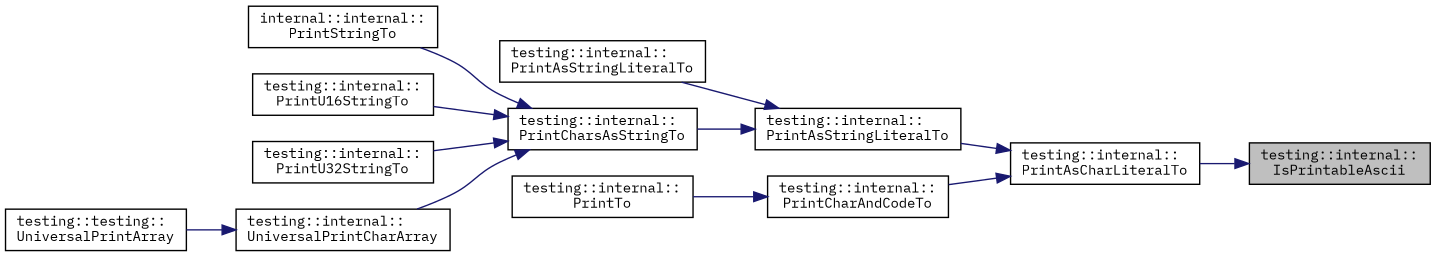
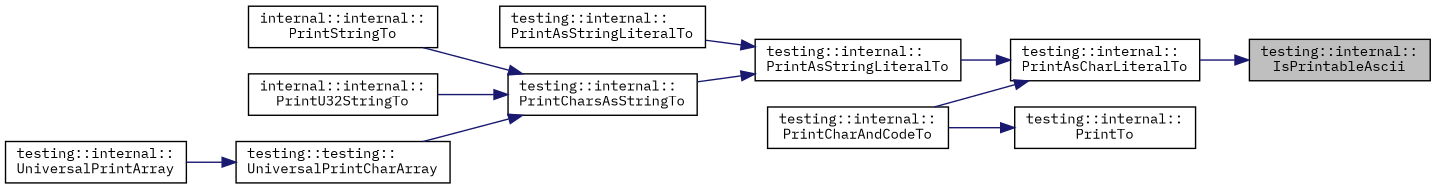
  digraph {
    fontname="IBM Plex Mono"
    rankdir=RL
    node [color=black fontname="IBM Plex Mono" fontsize=10 shape=record]
    edge [color=midnightblue dir=back fontname="IBM Plex Mono" fontsize=10 labelfontname=Helvetica labelfontsize=10 style=solid]
    n1 [fillcolor=grey75 fontcolor=black height=0.2 label="testing::internal::\lIsPrintableAscii" style=filled width=0.4]
    n2 [height=0.2 label="testing::internal::\lPrintAsCharLiteralTo" width=0.4]
    n3 [height=0.2 label="testing::internal::\lPrintAsStringLiteralTo" width=0.4]
    n4 [height=0.2 label="testing::internal::\lPrintCharAndCodeTo" width=0.4]
    n5 [height=0.2 label="testing::internal::\lPrintAsStringLiteralTo" width=0.4]
    n6 [height=0.2 label="testing::internal::\lPrintCharsAsStringTo" width=0.4]
    n7 [height=0.2 label="testing::internal::\lPrintTo" width=0.4]
    n8 [height=0.2 label="internal::internal::\lPrintStringTo" width=0.4]
-   n9 [height=0.2 label="testing::internal::\lPrintU16StringTo" width=0.4]
-   n10 [height=0.2 label="testing::internal::\lPrintU32StringTo" width=0.4]
-   n11 [height=0.2 label="testing::internal::\lUniversalPrintCharArray" width=0.4]
-   n12 [height=0.2 label="testing::testing::\lUniversalPrintArray" width=0.4]
+   n10 [height=0.2 label="internal::internal::\lPrintU32StringTo" width=0.4]
+   n11 [height=0.2 label="testing::testing::\lUniversalPrintCharArray" width=0.4]
+   n12 [height=0.2 label="testing::internal::\lUniversalPrintArray" width=0.4]
    n1 -> n2
    n2 -> n3
    n2 -> n4
    n3 -> n5
    n3 -> n6
-   n4 -> n7
+   n7 -> n4
    n6 -> n8
-   n6 -> n9
    n6 -> n10
    n6 -> n11
    n11 -> n12
  }
